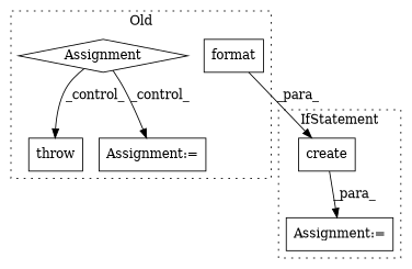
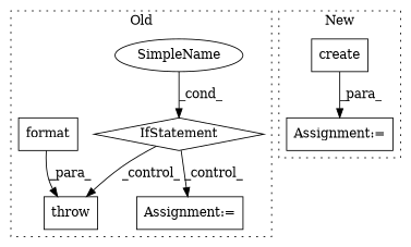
  digraph {
    node [a=32 l="7,1" shape=box]
    n1 [a=53 l=6 label=throw s=23276]
-   n2 [a=25 l="4,2" label=Assignment s="23106,23143" shape=diamond]
+   n2 [a=25 l="4,2" label=IfStatement s="23106,23143" shape=diamond]
+   n3 [a=42 label=SimpleName shape=ellipse l=""]
    n4 [label=format s="23325,23350"]
    n5 [a=7 l=1 label="Assignment:=" s=23230]
    n6 [label=create s="25132,25166"]
    n7 [a=7 l=1 label="Assignment:=" s=25115]
    subgraph cluster_1 {
      label=Old
      style=dotted
      n1
      n2
+     n3
      n4
      n5
    }
    subgraph cluster_2 {
-     label=IfStatement
+     label=New
      style=dotted
      n6
      n7
    }
    n2 -> n1 [label=_control_]
    n2 -> n5 [label=_control_]
-   n4 -> n6 [label=_para_]
+   n3 -> n2 [label=_cond_]
+   n4 -> n1 [label=_para_]
    n6 -> n7 [label=_para_]
  }
